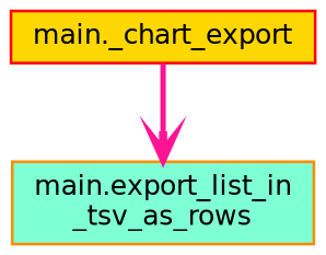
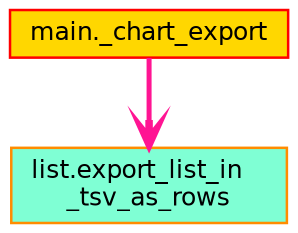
  digraph {
    rankdir=TB
    node [fontname=Helvetica fontsize=10 shape=box style=filled]
    n1 [color=red fillcolor=gold fontcolor=black height=0.2 label="main._chart_export" width=0.4]
-   n2 [color=darkorange fillcolor=aquamarine height=0.2 label="main.export_list_in\l_tsv_as_rows" width=0.4]
+   n2 [color=darkorange fillcolor=aquamarine height=0.2 label="list.export_list_in\l_tsv_as_rows" width=0.4]
    n1 -> n2 [color=deeppink fontname=Helvetica fontsize=10 labelfontname=Helvetica labelfontsize=10 style=bold arrowhead=vee]
  }
